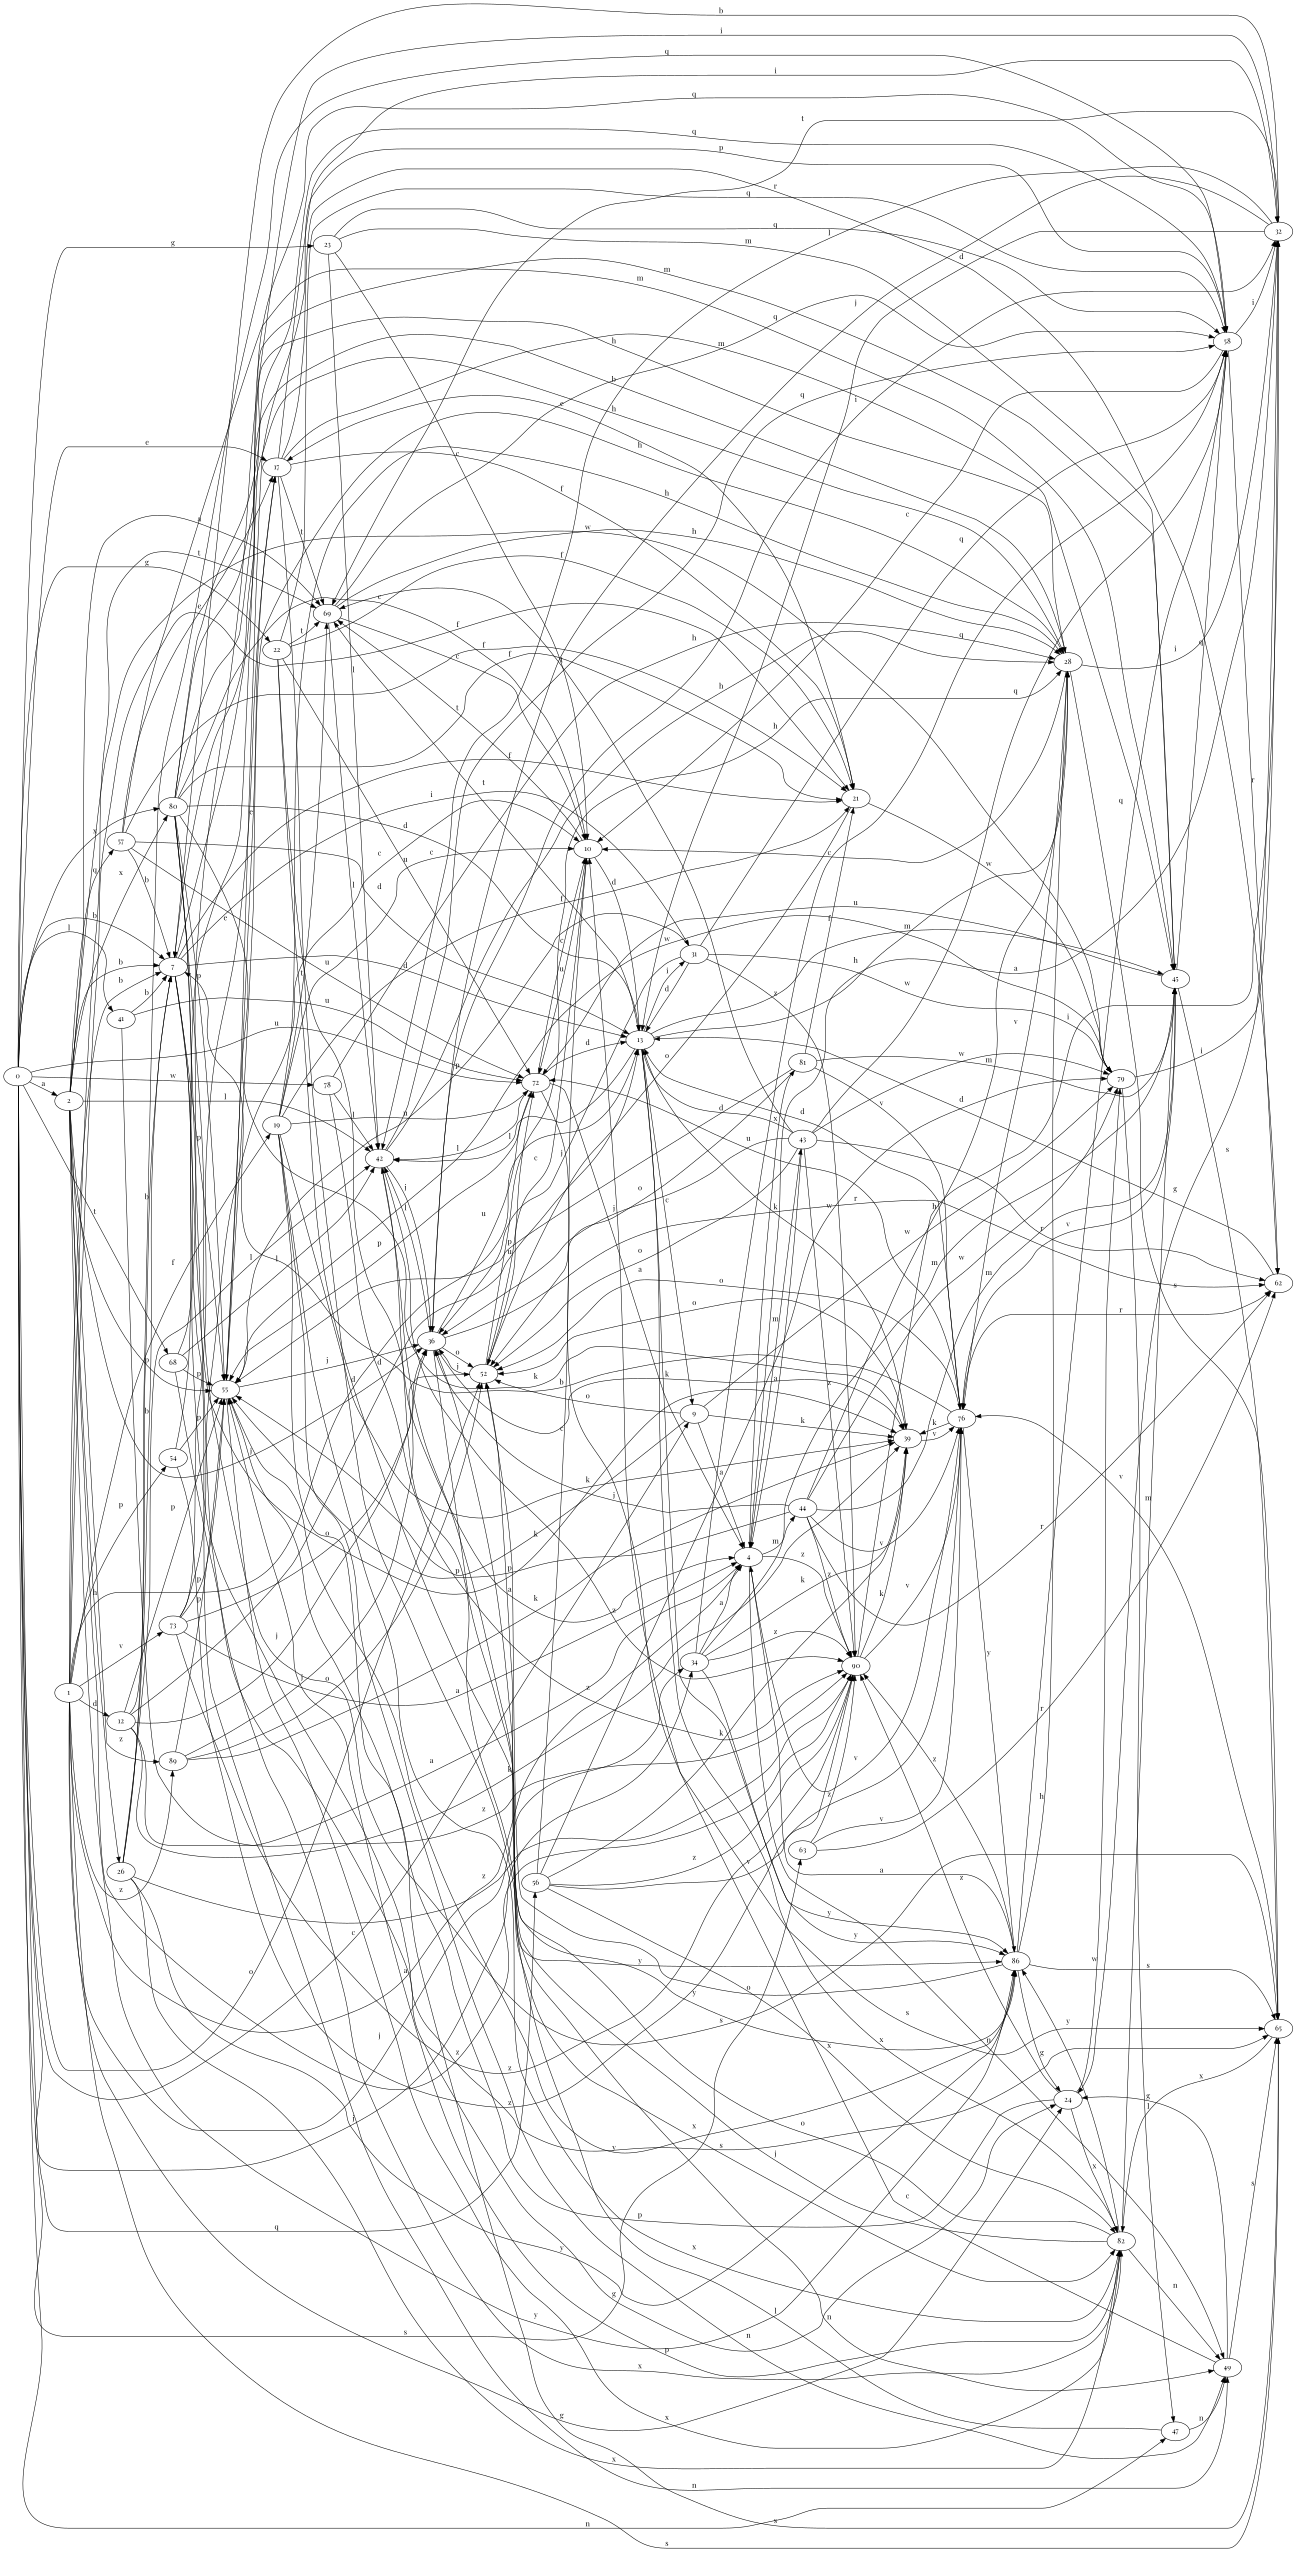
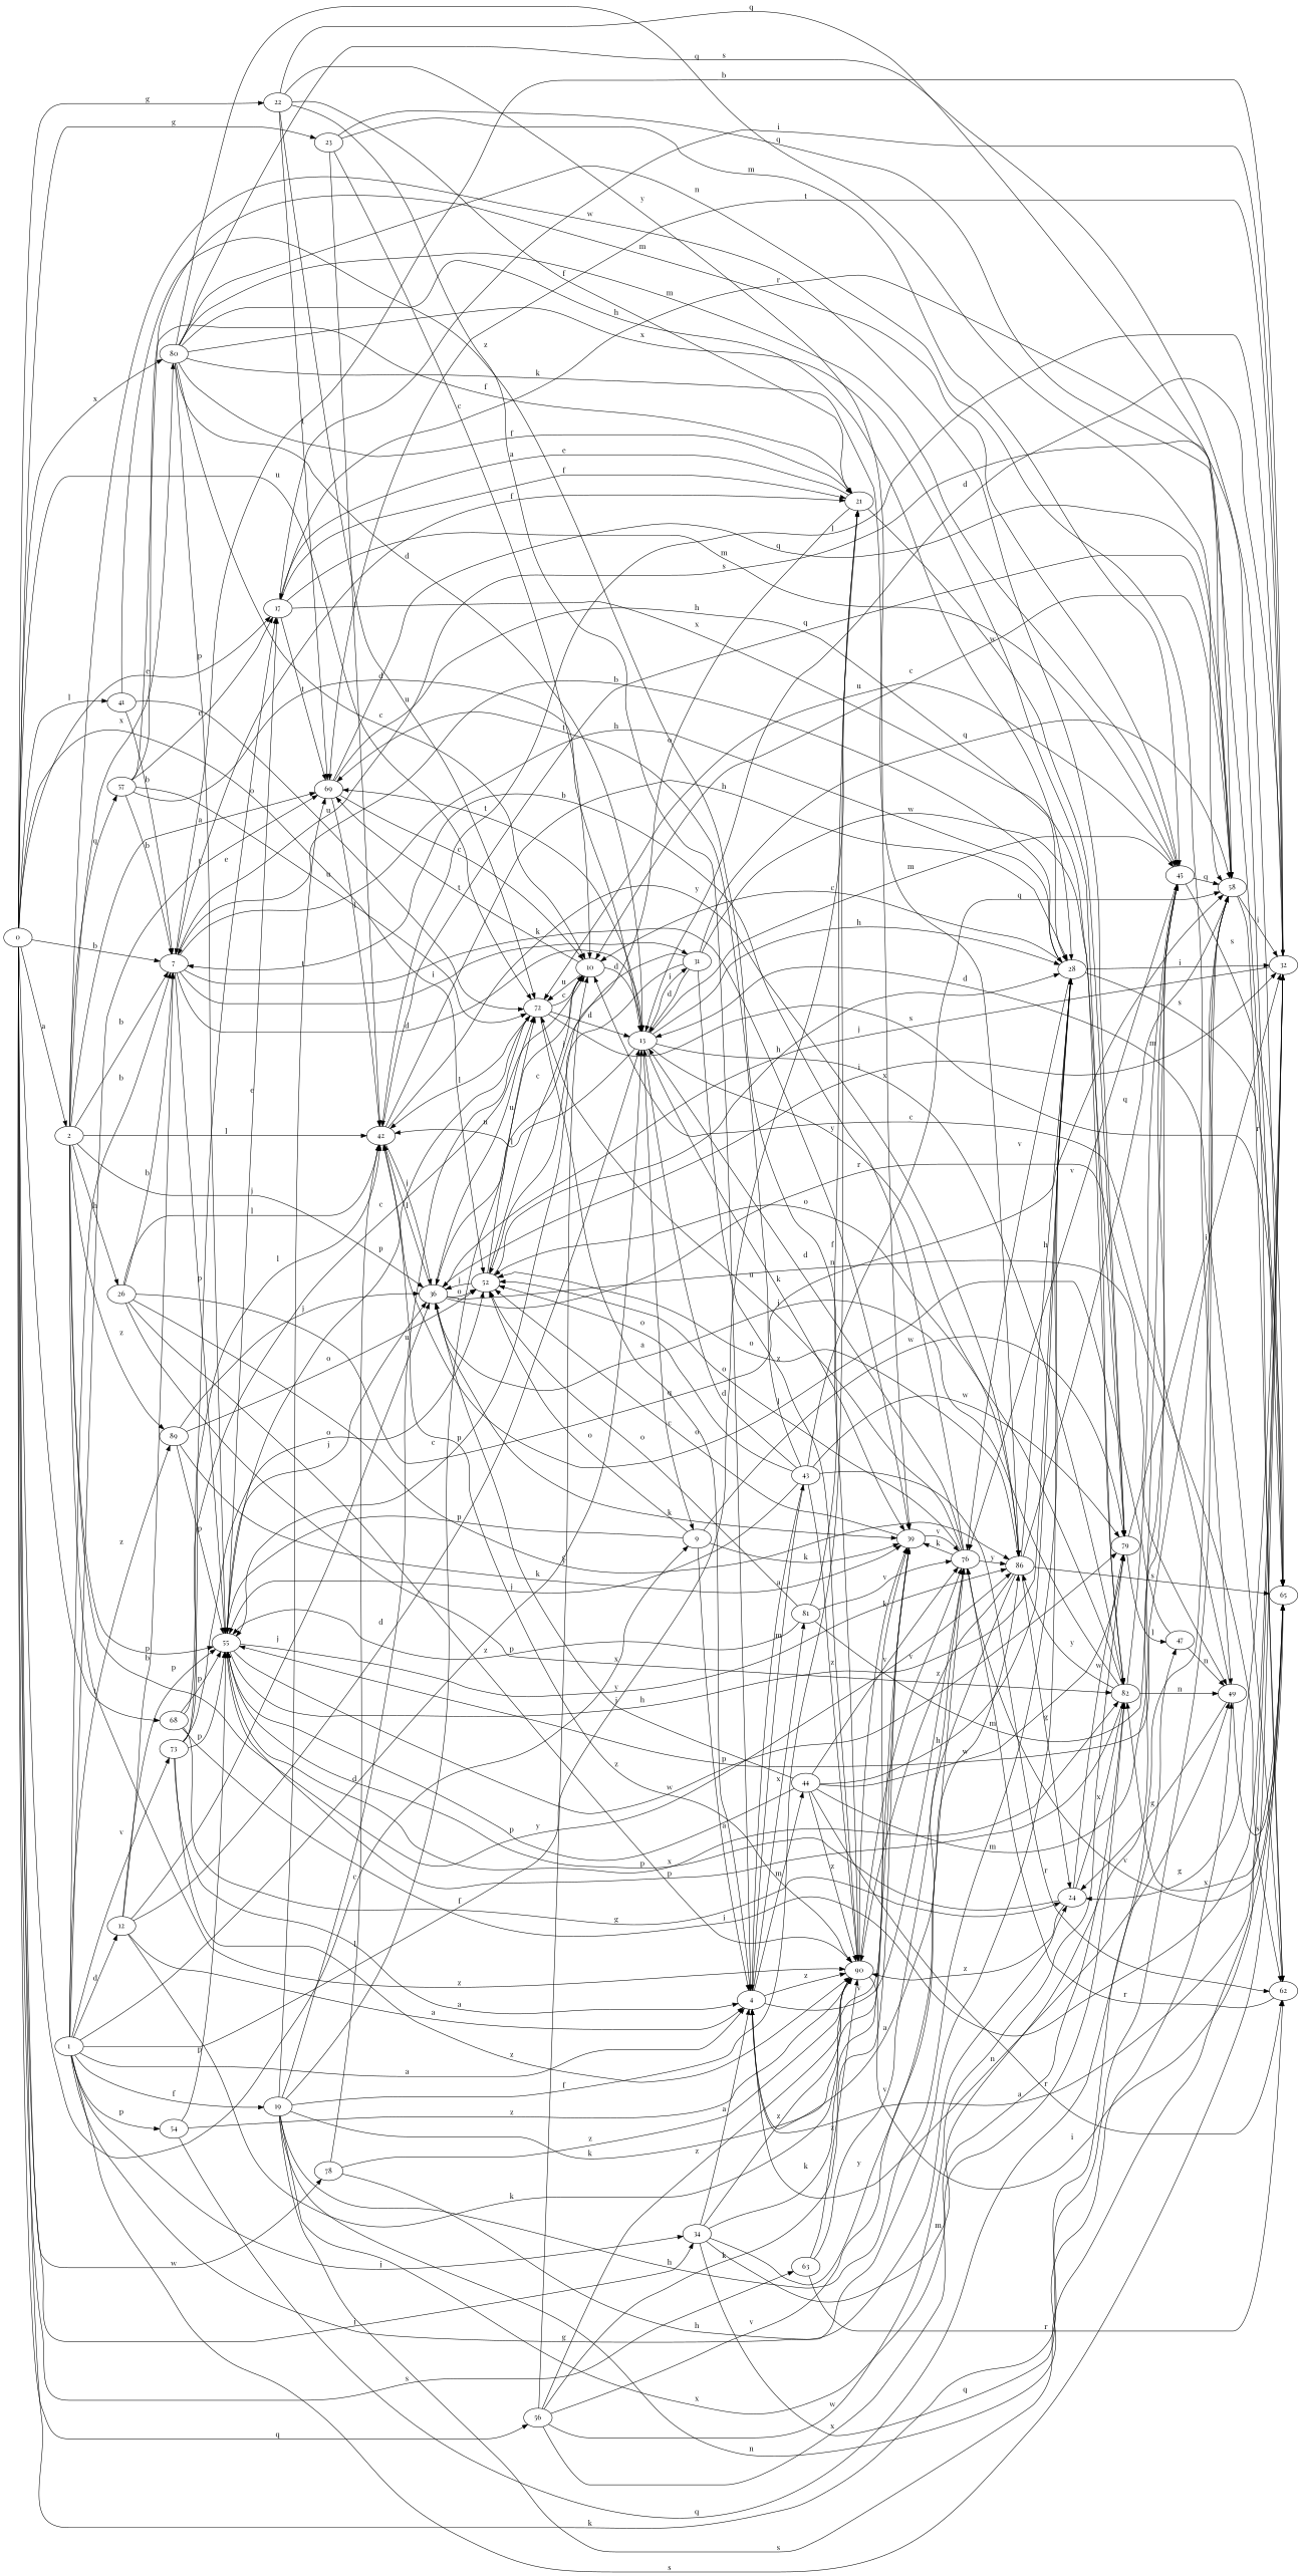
  strict digraph {
    fontname="Playfair Display"
    rankdir=LR
    node [fontname="Playfair Display"]
    edge [fontname="Playfair Display"]
    0
    2
    7
    9
    17
    22
    23
    34
    41
    47
    52
    56
    63
    68
    72
    78
    80
    69
    89
    26
    36
    42
    55
    57
    79
    86
    90
    13
    21
    65
    28
    31
    39
    4
    45
    82
    32
    62
    58
    10
    49
    54
    76
    24
    1
    12
    19
    73
    43
    44
    81
    0 -> 2 [label=a]
    0 -> 7 [label=b]
    0 -> 9 [label=c]
    0 -> 17 [label=e]
    0 -> 22 [label=g]
    0 -> 23 [label=g]
    0 -> 34 [label=j]
    0 -> 41 [label=l]
-   0 -> 47 [label=n]
+   0 -> 47 [label=k]
    0 -> 52 [label=o]
    0 -> 56 [label=q]
    0 -> 63 [label=s]
    0 -> 68 [label=t]
    0 -> 72 [label=u]
    0 -> 78 [label=w]
    0 -> 80 [label=x]
    2 -> 7 [label=b]
    2 -> 80 [label=x]
    2 -> 69 [label=a]
    2 -> 89 [label=z]
    2 -> 26 [label=h]
    2 -> 36 [label=j]
    2 -> 42 [label=l]
    2 -> 55 [label=p]
    2 -> 57 [label=q]
    2 -> 79 [label=w]
    2 -> 86 [label=y]
    2 -> 90 [label=z]
    7 -> 55 [label=p]
    7 -> 13 [label=d]
    7 -> 21 [label=f]
    7 -> 65 [label=s]
    7 -> 28 [label=h]
    7 -> 31 [label=i]
    7 -> 39 [label=k]
    9 -> 52 [label=o]
    9 -> 55 [label=p]
    9 -> 79 [label=w]
    9 -> 39 [label=k]
    9 -> 4 [label=a]
    17 -> 69 [label=t]
    17 -> 21 [label=f]
    17 -> 45 [label=m]
    17 -> 82 [label=x]
    17 -> 32 [label=i]
    17 -> 62 [label=r]
    22 -> 72 [label=u]
    22 -> 69 [label=t]
    22 -> 86 [label=y]
    22 -> 21 [label=f]
    22 -> 4 [label=a]
    22 -> 58 [label=q]
    23 -> 42 [label=l]
    23 -> 45 [label=m]
    23 -> 58 [label=q]
    23 -> 10 [label=c]
    34 -> 86 [label=y]
    34 -> 90 [label=z]
    34 -> 39 [label=k]
    34 -> 4 [label=a]
    34 -> 45 [label=m]
    34 -> 58 [label=q]
    41 -> 7 [label=b]
    41 -> 72 [label=u]
    41 -> 90 [label=z]
    47 -> 42 [label=l]
    47 -> 49 [label=n]
    52 -> 72 [label=u]
    52 -> 36 [label=j]
    52 -> 28 [label=h]
    52 -> 10 [label=c]
    56 -> 79 [label=w]
    56 -> 90 [label=z]
    56 -> 39 [label=k]
    56 -> 82 [label=x]
    56 -> 10 [label=c]
    56 -> 76 [label=v]
    63 -> 90 [label=z]
    63 -> 62 [label=r]
    63 -> 76 [label=v]
    68 -> 42 [label=l]
    68 -> 55 [label=p]
    68 -> 32 [label=i]
    68 -> 24 [label=g]
    72 -> 42 [label=l]
    72 -> 55 [label=p]
    72 -> 13 [label=d]
    72 -> 65 [label=s]
    72 -> 4 [label=a]
    72 -> 10 [label=c]
    78 -> 42 [label=l]
    78 -> 90 [label=z]
    78 -> 28 [label=h]
    80 -> 55 [label=p]
    80 -> 13 [label=d]
    80 -> 21 [label=f]
    80 -> 65 [label=s]
    80 -> 28 [label=h]
    80 -> 39 [label=k]
    80 -> 45 [label=m]
    80 -> 82 [label=x]
    80 -> 58 [label=q]
    80 -> 10 [label=c]
    80 -> 49 [label=n]
    69 -> 42 [label=l]
    69 -> 28 [label=h]
    69 -> 58 [label=q]
    69 -> 10 [label=c]
    89 -> 52 [label=o]
    89 -> 36 [label=j]
    89 -> 55 [label=p]
    89 -> 39 [label=k]
    26 -> 7 [label=b]
    26 -> 42 [label=l]
    26 -> 86 [label=y]
    26 -> 90 [label=z]
    26 -> 82 [label=x]
    26 -> 58 [label=q]
    36 -> 52 [label=o]
    36 -> 72 [label=u]
    36 -> 42 [label=l]
    36 -> 39 [label=k]
    36 -> 32 [label=i]
    36 -> 62 [label=r]
    36 -> 49 [label=n]
    42 -> 36 [label=j]
    42 -> 86 [label=y]
    42 -> 90 [label=z]
    42 -> 28 [label=h]
    42 -> 58 [label=q]
    55 -> 17 [label=e]
    55 -> 36 [label=j]
    55 -> 79 [label=w]
    55 -> 86 [label=y]
    55 -> 28 [label=h]
    55 -> 82 [label=x]
    57 -> 7 [label=b]
    57 -> 17 [label=e]
    57 -> 72 [label=u]
    57 -> 13 [label=d]
    57 -> 21 [label=f]
    57 -> 45 [label=m]
    79 -> 47 [label=l]
    79 -> 32 [label=i]
    86 -> 52 [label=o]
    86 -> 90 [label=z]
    86 -> 65 [label=s]
    86 -> 28 [label=h]
    86 -> 4 [label=a]
    86 -> 58 [label=q]
    86 -> 24 [label=g]
    90 -> 39 [label=k]
    90 -> 32 [label=i]
    90 -> 76 [label=v]
    13 -> 9 [label=c]
    13 -> 69 [label=t]
    13 -> 42 [label=l]
    13 -> 86 [label=y]
    13 -> 28 [label=h]
    13 -> 31 [label=i]
    13 -> 39 [label=k]
    13 -> 45 [label=m]
    13 -> 82 [label=x]
    21 -> 17 [label=e]
    21 -> 52 [label=o]
    21 -> 79 [label=w]
    65 -> 82 [label=x]
    65 -> 76 [label=v]
    28 -> 7 [label=b]
    28 -> 65 [label=s]
    28 -> 32 [label=i]
    28 -> 10 [label=c]
    28 -> 76 [label=v]
    31 -> 36 [label=j]
    31 -> 55 [label=p]
    31 -> 79 [label=w]
    31 -> 90 [label=z]
    31 -> 13 [label=d]
    31 -> 58 [label=q]
    39 -> 52 [label=o]
    39 -> 76 [label=v]
    4 -> 90 [label=z]
    4 -> 49 [label=n]
    4 -> 76 [label=v]
    4 -> 43 [label=m]
    4 -> 44 [label=m]
    4 -> 81 [label=x]
    45 -> 72 [label=u]
    45 -> 65 [label=s]
    45 -> 58 [label=q]
    45 -> 76 [label=v]
    82 -> 52 [label=o]
    82 -> 36 [label=j]
    82 -> 55 [label=p]
    82 -> 86 [label=y]
    82 -> 45 [label=m]
    82 -> 49 [label=n]
    32 -> 7 [label=b]
    32 -> 69 [label=t]
    32 -> 36 [label=j]
    32 -> 42 [label=l]
    32 -> 13 [label=d]
    32 -> 4 [label=a]
    32 -> 24 [label=g]
    62 -> 13 [label=d]
    58 -> 55 [label=p]
    58 -> 32 [label=i]
    58 -> 62 [label=r]
    58 -> 10 [label=c]
    10 -> 72 [label=u]
    10 -> 69 [label=t]
    10 -> 13 [label=d]
    49 -> 65 [label=s]
    49 -> 10 [label=c]
    49 -> 24 [label=g]
    54 -> 55 [label=p]
    54 -> 90 [label=z]
    54 -> 58 [label=q]
    76 -> 7 [label=b]
    76 -> 52 [label=o]
    76 -> 72 [label=u]
    76 -> 86 [label=y]
    76 -> 13 [label=d]
    76 -> 39 [label=k]
-   76 -> 62 [label=r]
+   62 -> 76 [label=r]
    24 -> 55 [label=p]
    24 -> 79 [label=w]
    24 -> 90 [label=z]
    24 -> 82 [label=x]
    1 -> 7 [label=b]
    1 -> 34 [label=j]
    1 -> 69 [label=t]
    1 -> 89 [label=z]
    1 -> 13 [label=d]
    1 -> 21 [label=f]
    1 -> 65 [label=s]
    1 -> 4 [label=a]
    1 -> 54 [label=p]
    1 -> 24 [label=g]
    1 -> 12 [label=d]
    1 -> 19 [label=f]
    1 -> 73 [label=v]
    12 -> 7 [label=b]
    12 -> 36 [label=j]
    12 -> 55 [label=p]
    12 -> 13 [label=d]
    12 -> 39 [label=k]
    12 -> 4 [label=a]
    19 -> 72 [label=u]
    19 -> 69 [label=t]
    19 -> 21 [label=f]
    19 -> 65 [label=s]
    19 -> 28 [label=h]
    19 -> 39 [label=k]
    19 -> 82 [label=x]
    19 -> 10 [label=c]
    19 -> 49 [label=n]
    73 -> 17 [label=e]
    73 -> 52 [label=o]
    73 -> 55 [label=p]
    73 -> 90 [label=z]
    73 -> 4 [label=a]
    73 -> 10 [label=c]
    43 -> 52 [label=o]
    43 -> 69 [label=t]
-   43 -> 36 [label=j]
+   43 -> 55 [label=j]
    43 -> 79 [label=w]
    43 -> 90 [label=z]
    43 -> 13 [label=d]
    43 -> 4 [label=a]
    43 -> 62 [label=r]
    43 -> 58 [label=q]
    44 -> 36 [label=j]
    44 -> 55 [label=p]
    44 -> 79 [label=w]
    44 -> 90 [label=z]
    44 -> 28 [label=h]
    44 -> 45 [label=m]
    44 -> 62 [label=r]
    44 -> 76 [label=v]
    81 -> 52 [label=o]
    81 -> 55 [label=p]
    81 -> 21 [label=f]
    81 -> 45 [label=m]
    81 -> 76 [label=v]
  }
